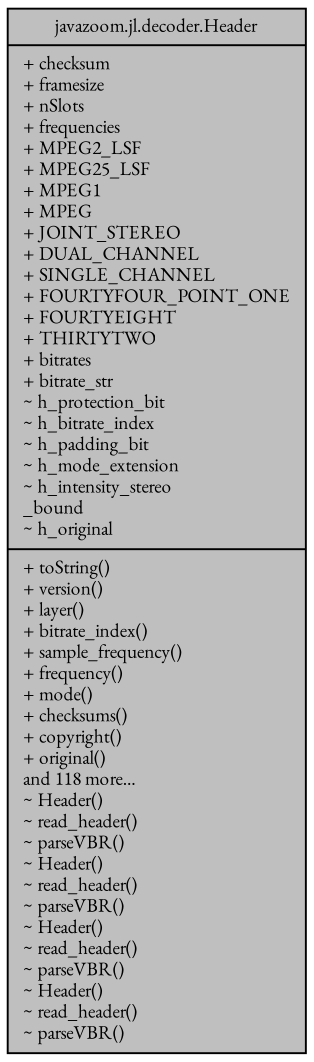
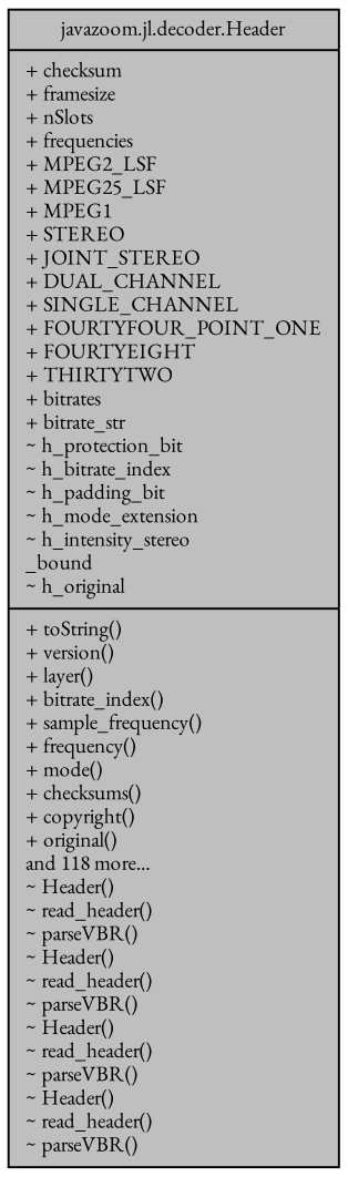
  digraph {
    fontname="EB Garamond"
-   n1 [color=black fillcolor=grey75 fontcolor=black fontname="EB Garamond" fontsize=10 height=0.2 label="{javazoom.jl.decoder.Header\n|+ checksum\l+ framesize\l+ nSlots\l+ frequencies\l+ MPEG2_LSF\l+ MPEG25_LSF\l+ MPEG1\l+ MPEG\l+ JOINT_STEREO\l+ DUAL_CHANNEL\l+ SINGLE_CHANNEL\l+ FOURTYFOUR_POINT_ONE\l+ FOURTYEIGHT\l+ THIRTYTWO\l+ bitrates\l+ bitrate_str\l~ h_protection_bit\l~ h_bitrate_index\l~ h_padding_bit\l~ h_mode_extension\l~ h_intensity_stereo\l_bound\l~ h_original\l|+ toString()\l+ version()\l+ layer()\l+ bitrate_index()\l+ sample_frequency()\l+ frequency()\l+ mode()\l+ checksums()\l+ copyright()\l+ original()\land 118 more...\l~ Header()\l~ read_header()\l~ parseVBR()\l~ Header()\l~ read_header()\l~ parseVBR()\l~ Header()\l~ read_header()\l~ parseVBR()\l~ Header()\l~ read_header()\l~ parseVBR()\l}" shape=record style=filled width=0.4]
+   n1 [color=black fillcolor=grey75 fontcolor=black fontname="EB Garamond" fontsize=10 height=0.2 label="{javazoom.jl.decoder.Header\n|+ checksum\l+ framesize\l+ nSlots\l+ frequencies\l+ MPEG2_LSF\l+ MPEG25_LSF\l+ MPEG1\l+ STEREO\l+ JOINT_STEREO\l+ DUAL_CHANNEL\l+ SINGLE_CHANNEL\l+ FOURTYFOUR_POINT_ONE\l+ FOURTYEIGHT\l+ THIRTYTWO\l+ bitrates\l+ bitrate_str\l~ h_protection_bit\l~ h_bitrate_index\l~ h_padding_bit\l~ h_mode_extension\l~ h_intensity_stereo\l_bound\l~ h_original\l|+ toString()\l+ version()\l+ layer()\l+ bitrate_index()\l+ sample_frequency()\l+ frequency()\l+ mode()\l+ checksums()\l+ copyright()\l+ original()\land 118 more...\l~ Header()\l~ read_header()\l~ parseVBR()\l~ Header()\l~ read_header()\l~ parseVBR()\l~ Header()\l~ read_header()\l~ parseVBR()\l~ Header()\l~ read_header()\l~ parseVBR()\l}" shape=record style=filled width=0.4]
  }
